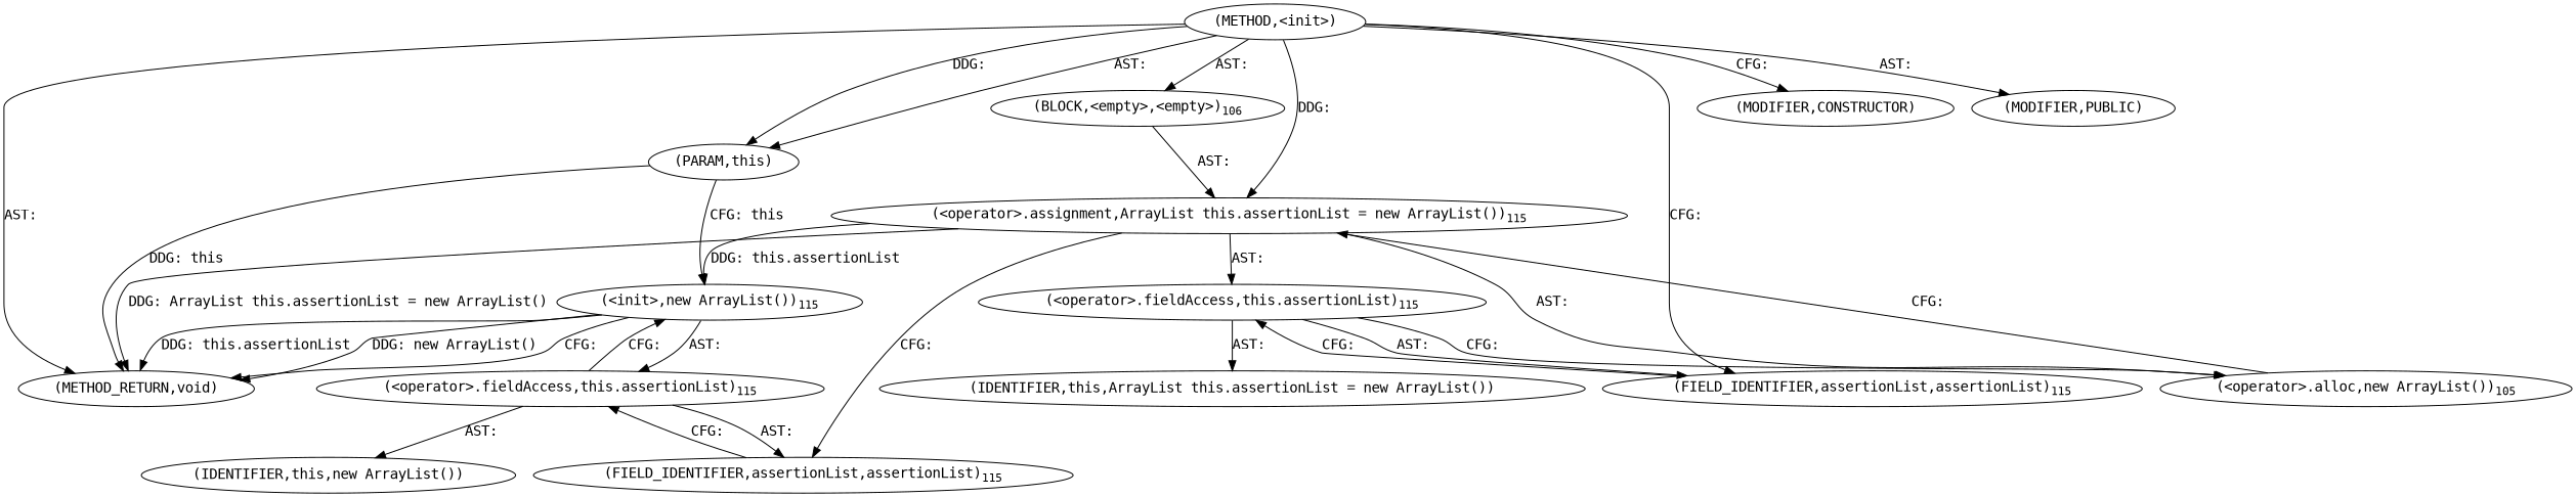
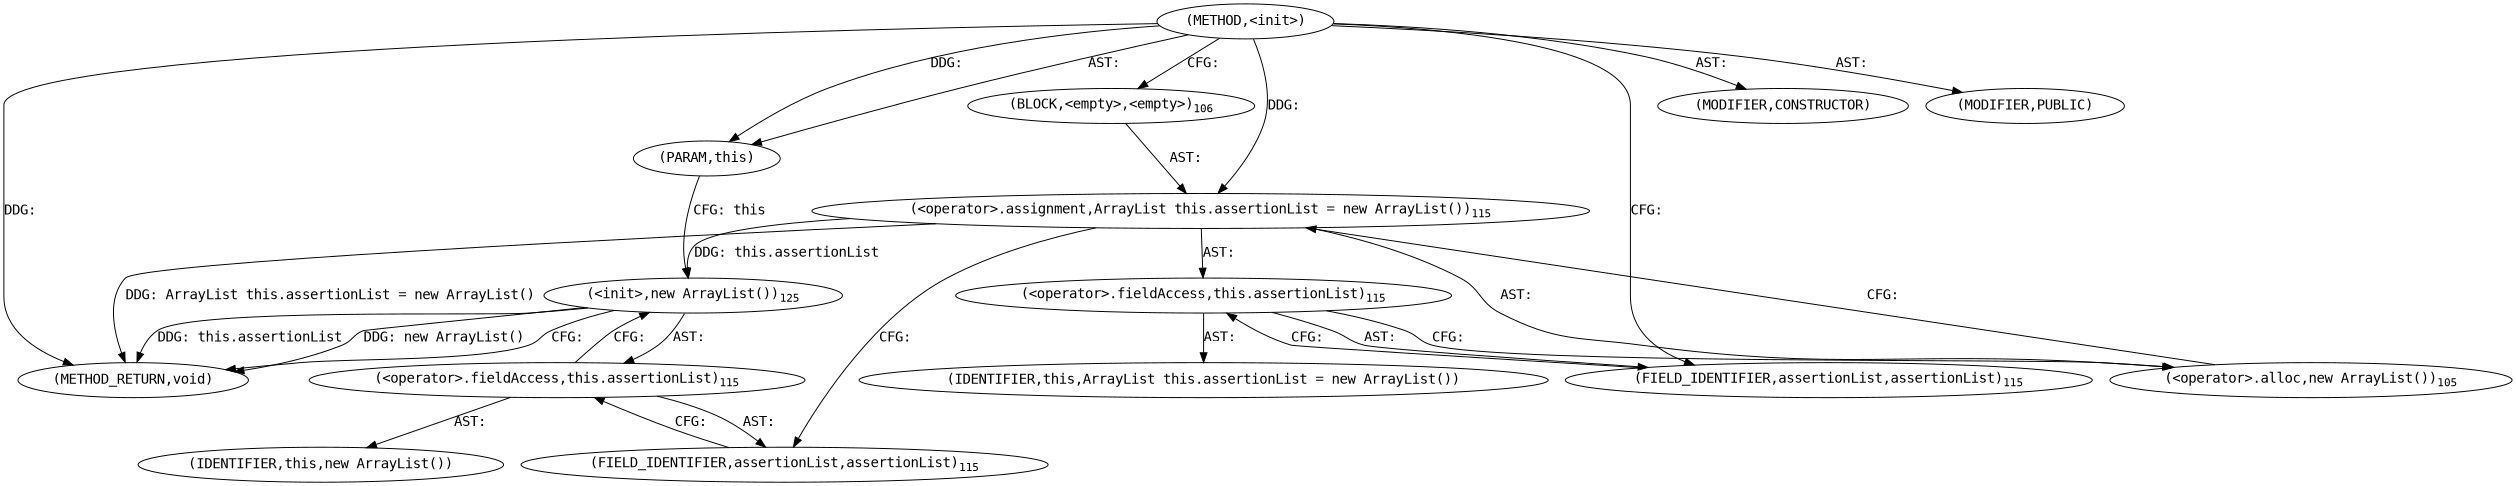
  digraph {
    fontname="DejaVu Sans Mono"
    node [fontname="DejaVu Sans Mono"]
    edge [fontname="DejaVu Sans Mono"]
    n1 [label=<(METHOD,&lt;init&gt;)>]
    n2 [label=<(PARAM,this)>]
    n3 [label=<(BLOCK,&lt;empty&gt;,&lt;empty&gt;)<SUB>106</SUB>>]
    n4 [label=<(&lt;operator&gt;.assignment,ArrayList this.assertionList = new ArrayList())<SUB>115</SUB>>]
    n5 [label=<(FIELD_IDENTIFIER,assertionList,assertionList)<SUB>115</SUB>>]
    n6 [label=<(MODIFIER,CONSTRUCTOR)>]
    n7 [label=<(MODIFIER,PUBLIC)>]
    n8 [label=<(METHOD_RETURN,void)>]
-   n9 [label=<(&lt;init&gt;,new ArrayList())<SUB>115</SUB>>]
+   n9 [label=<(&lt;init&gt;,new ArrayList())<SUB>125</SUB>>]
    n10 [label=<(&lt;operator&gt;.fieldAccess,this.assertionList)<SUB>115</SUB>>]
    n11 [label=<(&lt;operator&gt;.alloc,new ArrayList())<SUB>105</SUB>>]
    n12 [label=<(FIELD_IDENTIFIER,assertionList,assertionList)<SUB>115</SUB>>]
    n13 [label=<(&lt;operator&gt;.fieldAccess,this.assertionList)<SUB>115</SUB>>]
    n14 [label=<(IDENTIFIER,this,ArrayList this.assertionList = new ArrayList())>]
    n15 [label=<(IDENTIFIER,this,new ArrayList())>]
    n1 -> n2 [label="AST: "]
    n1 -> n2 [label="DDG: "]
-   n1 -> n3 [label="AST: "]
+   n1 -> n3 [label="CFG: "]
    n1 -> n4 [label="DDG: "]
    n1 -> n5 [label="CFG: "]
-   n1 -> n6 [label="CFG: "]
+   n1 -> n6 [label="AST: "]
    n1 -> n7 [label="AST: "]
-   n1 -> n8 [label="AST: "]
-   n2 -> n8 [label="DDG: this"]
+   n1 -> n8 [label="DDG: "]
    n2 -> n9 [label="CFG: this"]
    n3 -> n4 [label="AST: "]
    n4 -> n8 [label="DDG: ArrayList this.assertionList = new ArrayList()"]
    n4 -> n9 [label="DDG: this.assertionList"]
    n4 -> n10 [label="AST: "]
    n4 -> n11 [label="AST: "]
    n4 -> n12 [label="CFG: "]
    n5 -> n10 [label="CFG: "]
    n9 -> n8 [label="CFG: "]
    n9 -> n8 [label="DDG: this.assertionList"]
    n9 -> n8 [label="DDG: new ArrayList()"]
    n9 -> n13 [label="AST: "]
    n10 -> n5 [label="AST: "]
    n10 -> n11 [label="CFG: "]
    n10 -> n14 [label="AST: "]
    n11 -> n4 [label="CFG: "]
    n12 -> n13 [label="CFG: "]
    n13 -> n9 [label="CFG: "]
    n13 -> n12 [label="AST: "]
    n13 -> n15 [label="AST: "]
  }
